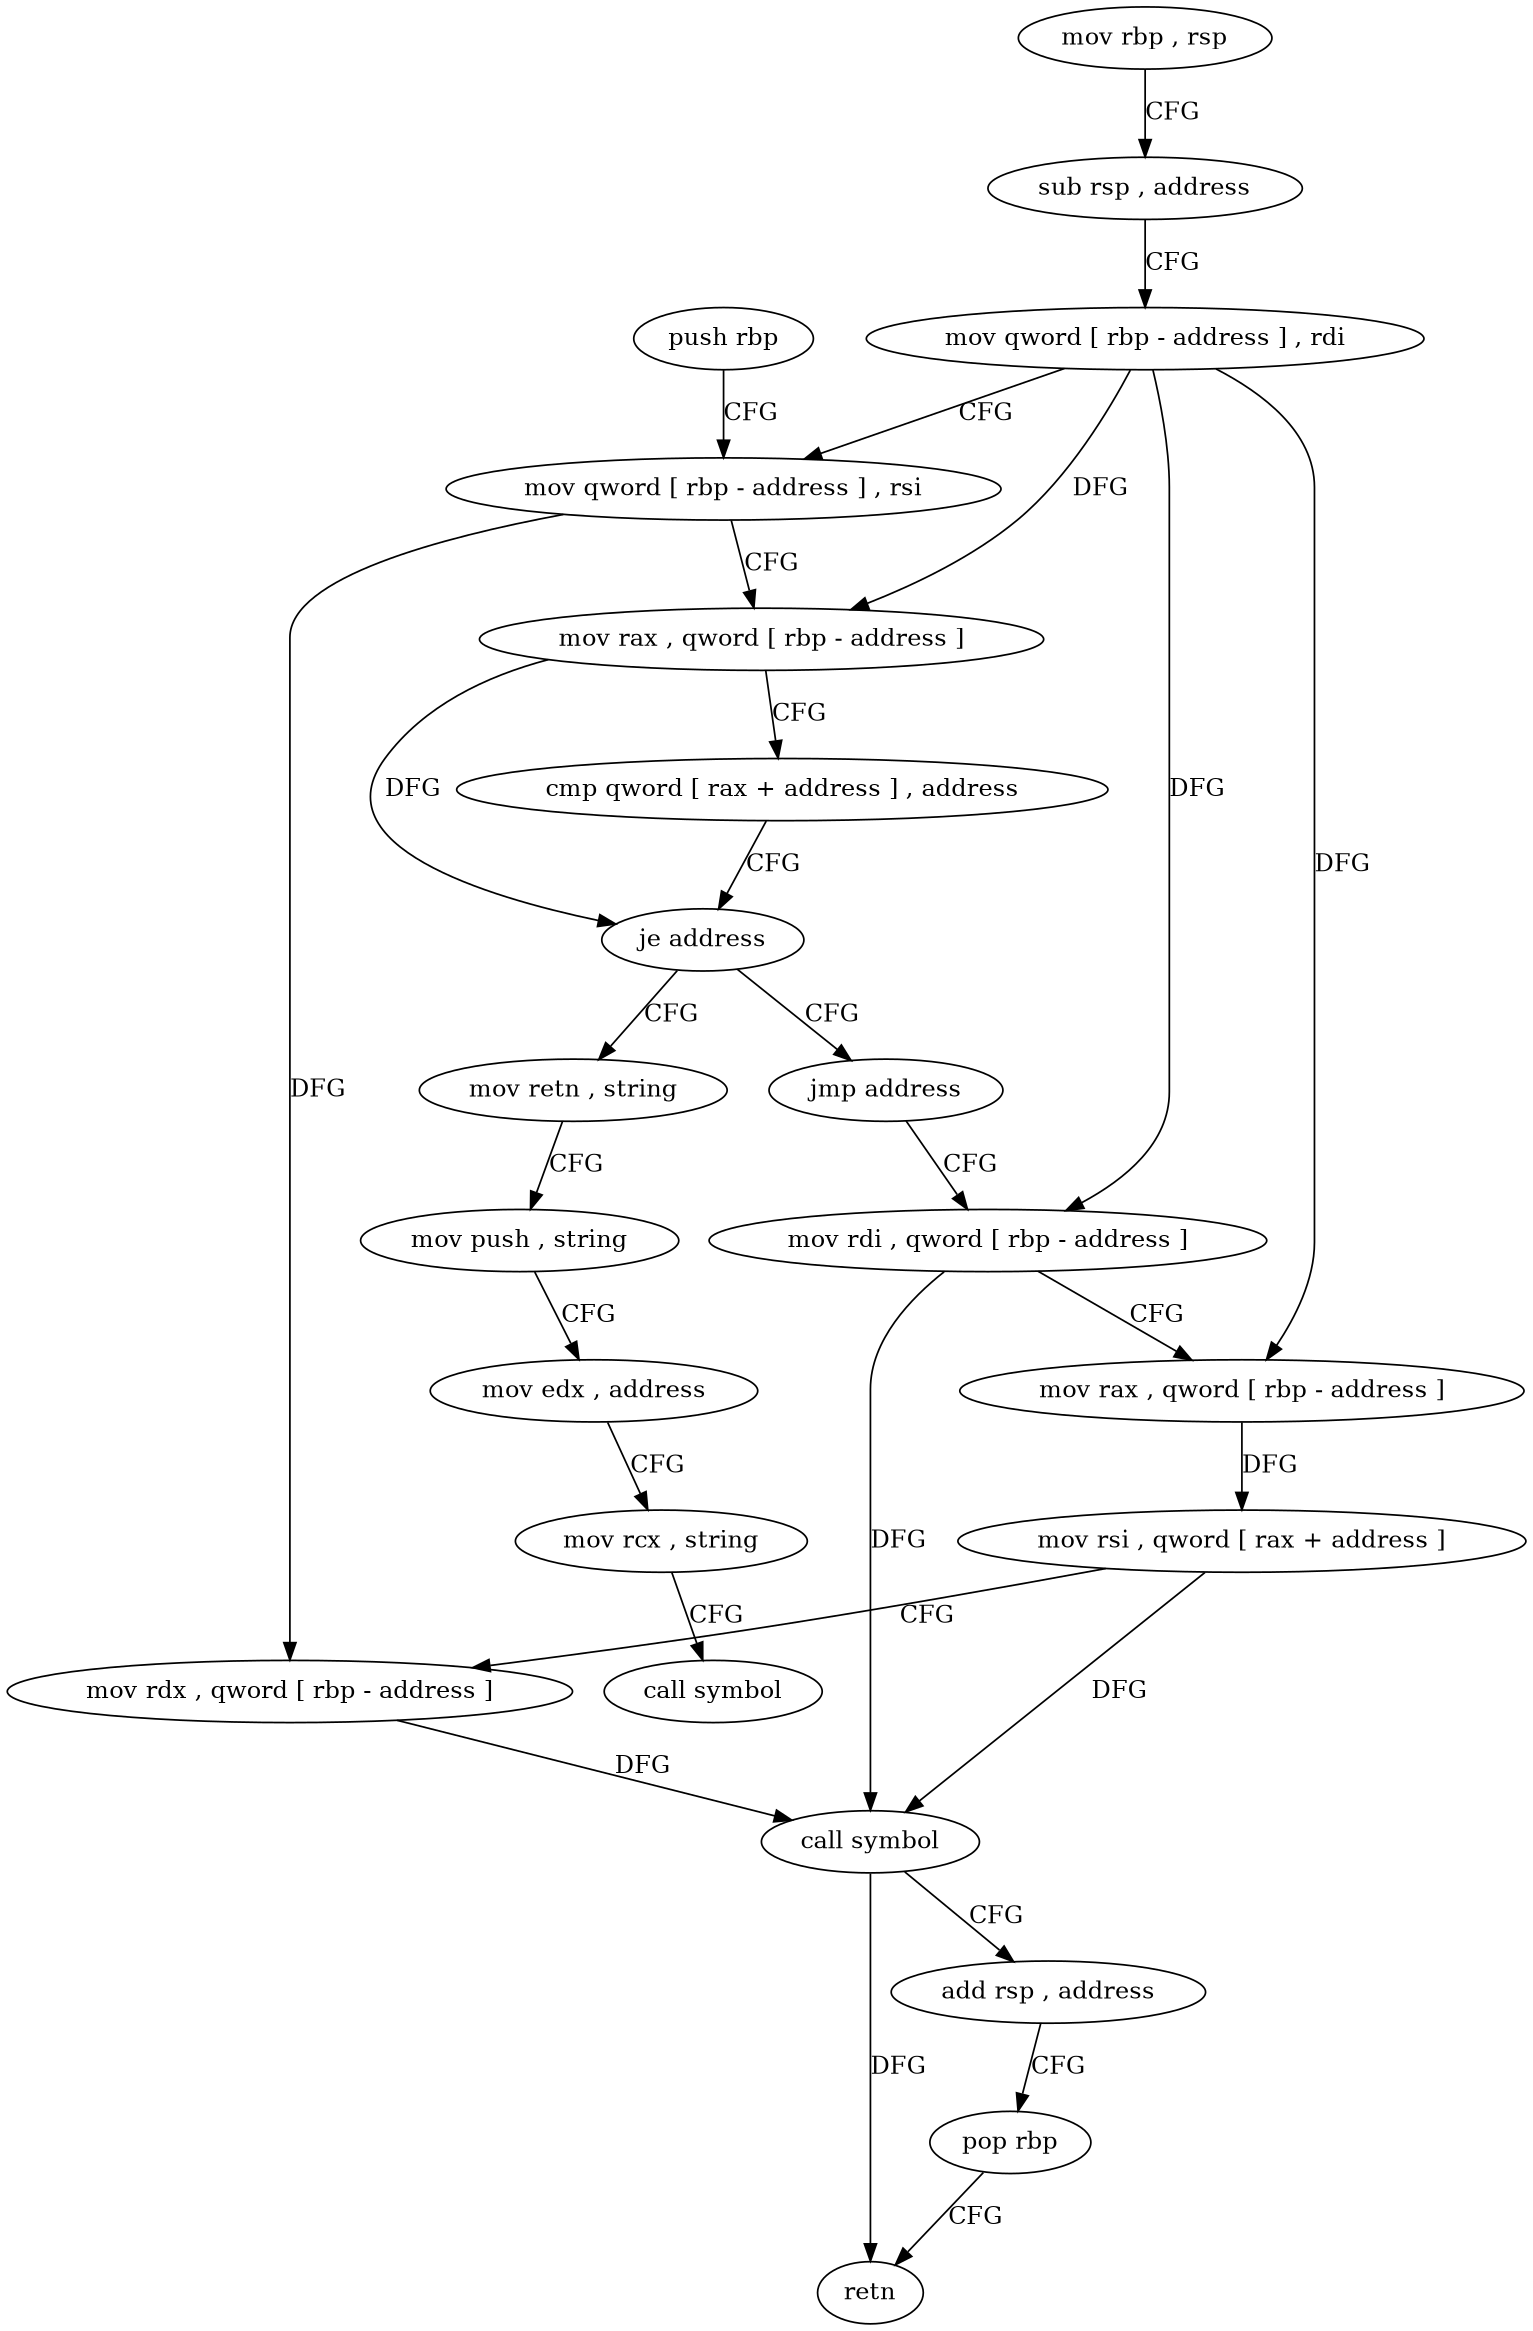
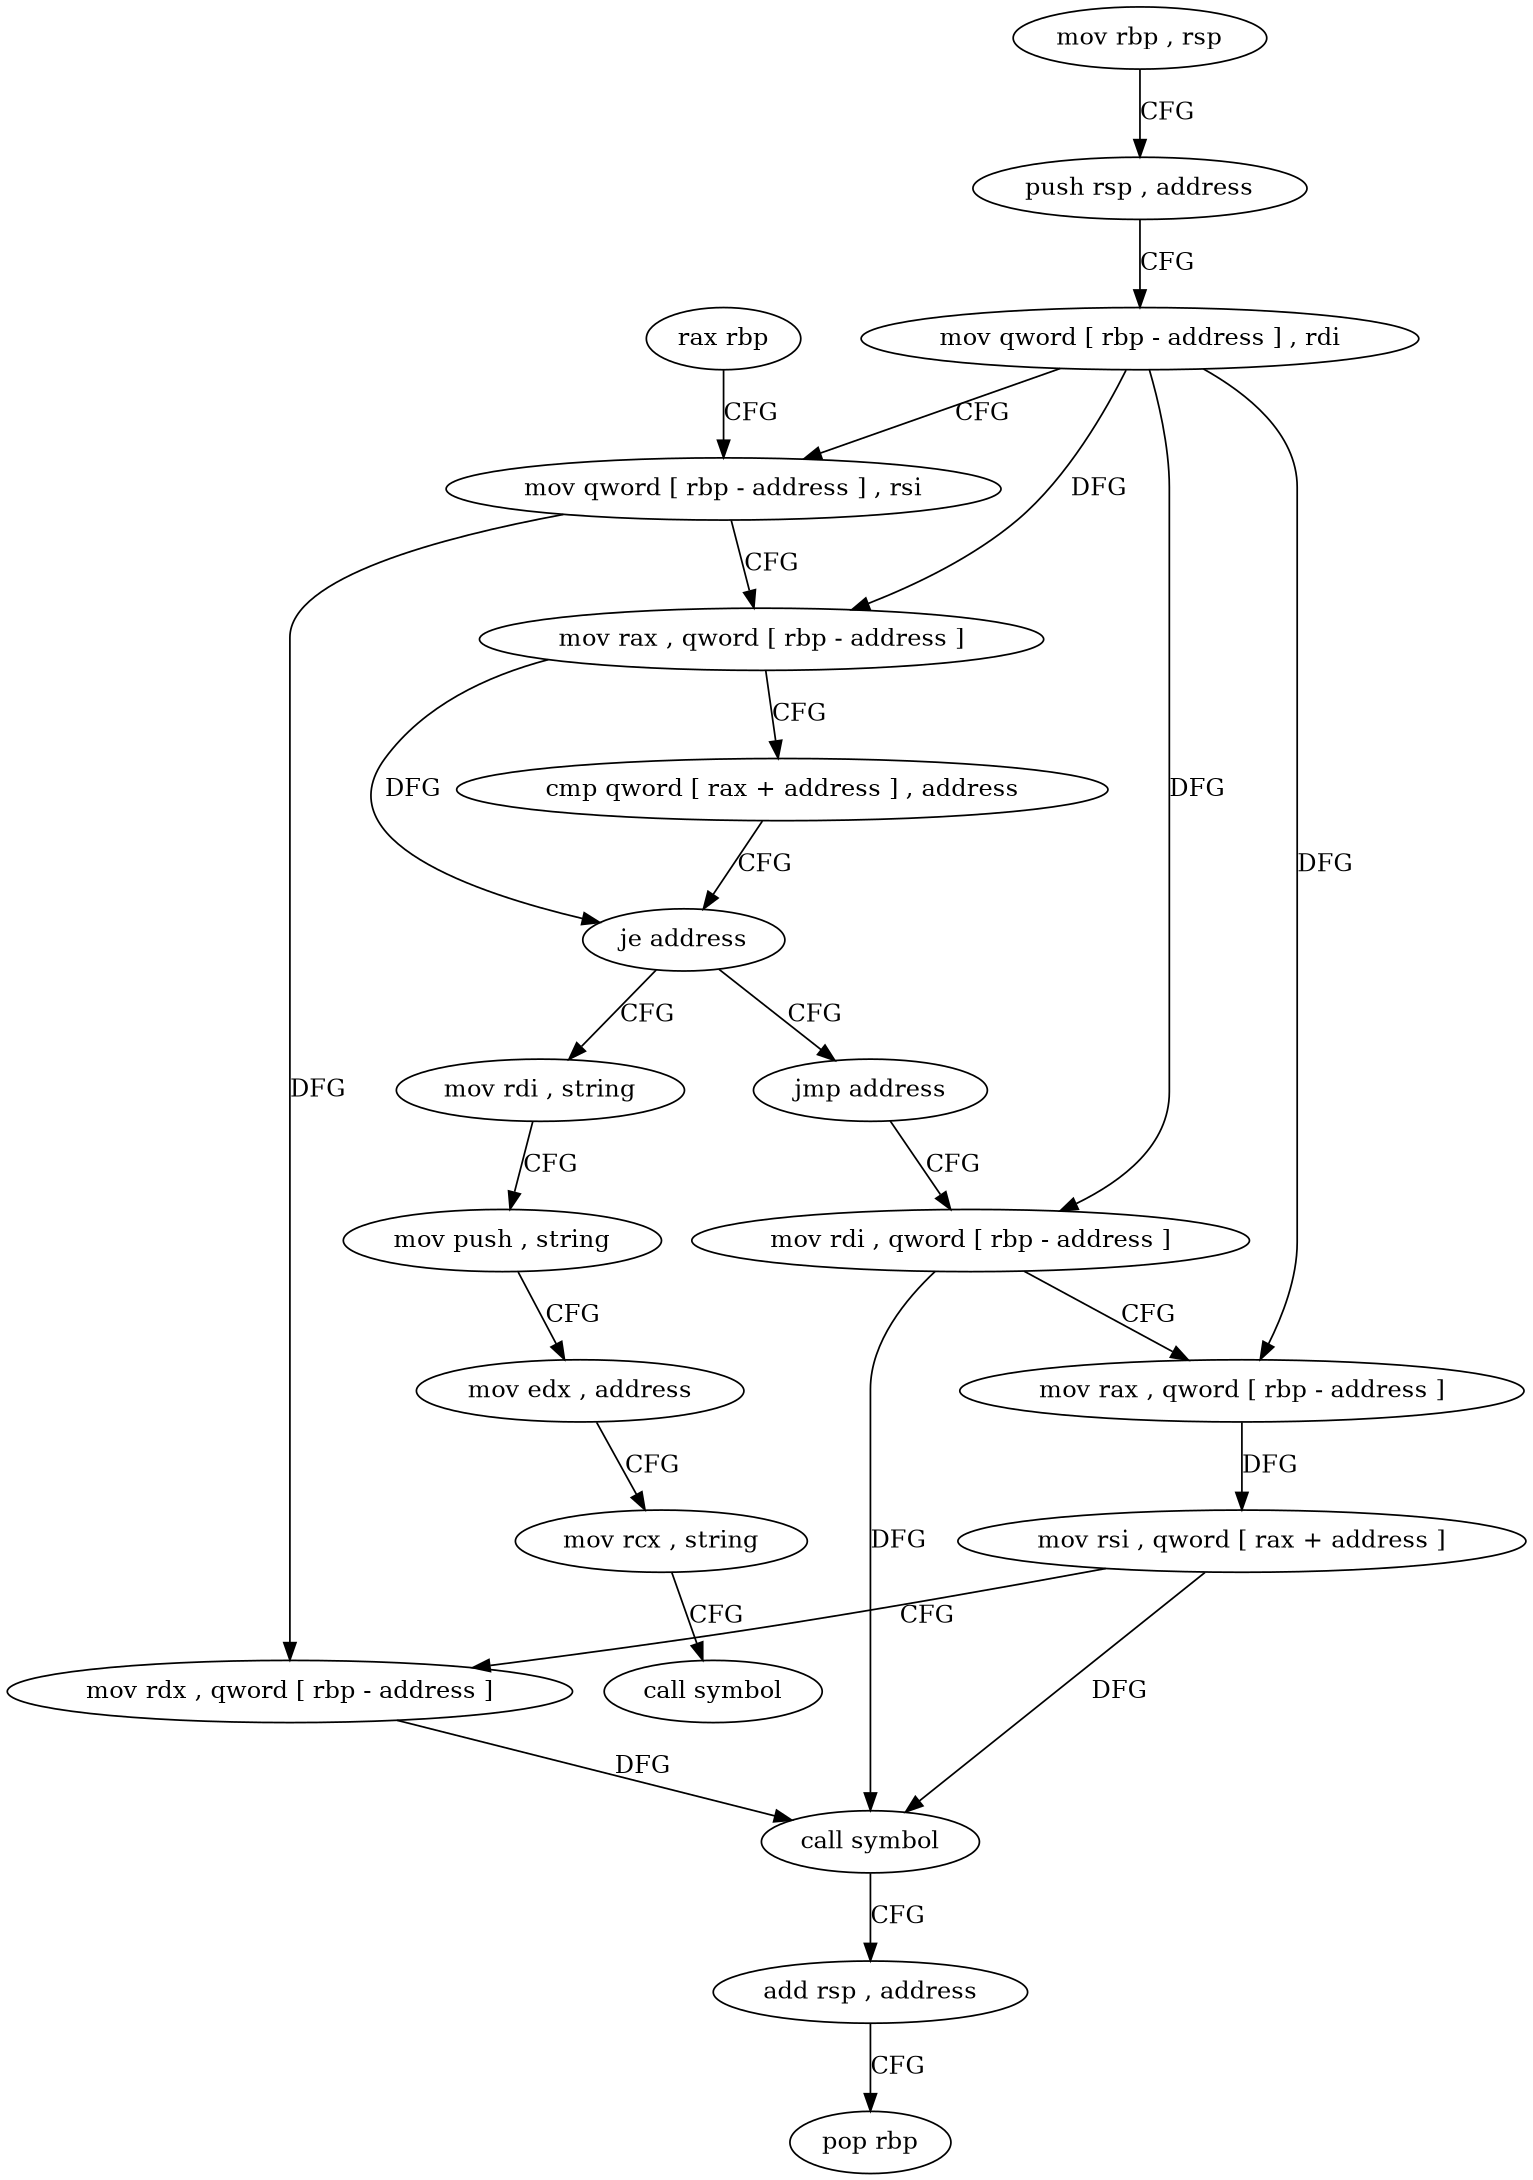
  digraph {
-   n1 [label="push rbp"]
+   n1 [label="rax rbp"]
    n2 [label="mov qword [ rbp - address ] , rsi"]
    n3 [label="mov rbp , rsp"]
-   n4 [label="sub rsp , address"]
+   n4 [label="push rsp , address"]
    n5 [label="mov qword [ rbp - address ] , rdi"]
    n6 [label="mov rax , qword [ rbp - address ]"]
    n7 [label="mov rdi , qword [ rbp - address ]"]
    n8 [label="mov rax , qword [ rbp - address ]"]
    n9 [label="mov rdx , qword [ rbp - address ]"]
    n10 [label="cmp qword [ rax + address ] , address"]
    n11 [label="je address"]
    n12 [label="call symbol"]
    n13 [label="mov rsi , qword [ rax + address ]"]
-   n14 [label="mov retn , string"]
+   n14 [label="mov rdi , string"]
    n15 [label="jmp address"]
    n16 [label="mov push , string"]
    n17 [label="mov edx , address"]
    n18 [label="mov rcx , string"]
    n19 [label="call symbol"]
    n20 [label="add rsp , address"]
-   n21 [label=retn]
    n22 [label="pop rbp"]
    n1 -> n2 [label=CFG]
    n2 -> n6 [label=CFG]
    n2 -> n9 [label=DFG]
    n3 -> n4 [label=CFG]
    n4 -> n5 [label=CFG]
    n5 -> n2 [label=CFG]
    n5 -> n6 [label=DFG]
    n5 -> n7 [label=DFG]
    n5 -> n8 [label=DFG]
    n6 -> n10 [label=CFG]
    n6 -> n11 [label=DFG]
    n7 -> n8 [label=CFG]
    n7 -> n12 [label=DFG]
    n8 -> n13 [label=DFG]
    n9 -> n12 [label=DFG]
    n10 -> n11 [label=CFG]
    n11 -> n14 [label=CFG]
    n11 -> n15 [label=CFG]
    n12 -> n20 [label=CFG]
-   n12 -> n21 [label=DFG]
    n13 -> n9 [label=CFG]
    n13 -> n12 [label=DFG]
    n14 -> n16 [label=CFG]
    n15 -> n7 [label=CFG]
    n16 -> n17 [label=CFG]
    n17 -> n18 [label=CFG]
    n18 -> n19 [label=CFG]
    n20 -> n22 [label=CFG]
-   n22 -> n21 [label=CFG]
  }
